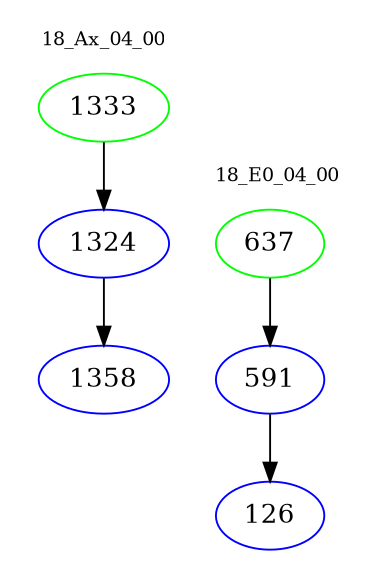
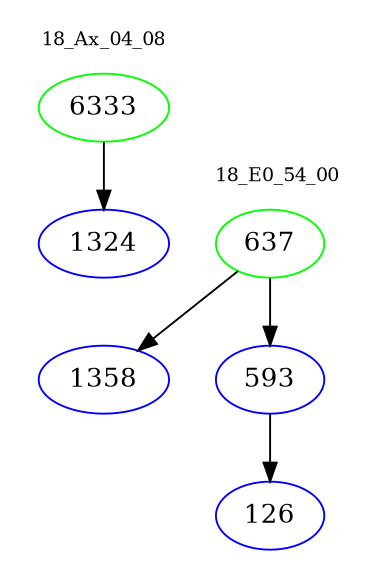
  digraph {
    node [color=blue]
    edge [color=black]
-   n1 [color=green label=1333]
+   n1 [color=green label=6333]
    n2 [label=1324]
    n3 [label=1358]
    n4 [color=green label=637]
-   n5 [label=591]
+   n5 [label=593]
    n6 [label=126]
    subgraph cluster_1 {
      color=white
      fontsize=10
-     label="18_Ax_04_00"
+     label="18_Ax_04_08"
      n1
      n2
      n3
    }
    subgraph cluster_2 {
      color=white
      fontsize=10
-     label="18_E0_04_00"
+     label="18_E0_54_00"
      n4
      n5
      n6
    }
    n1 -> n2
-   n2 -> n3
+   n4 -> n3
    n4 -> n5
    n5 -> n6
  }
